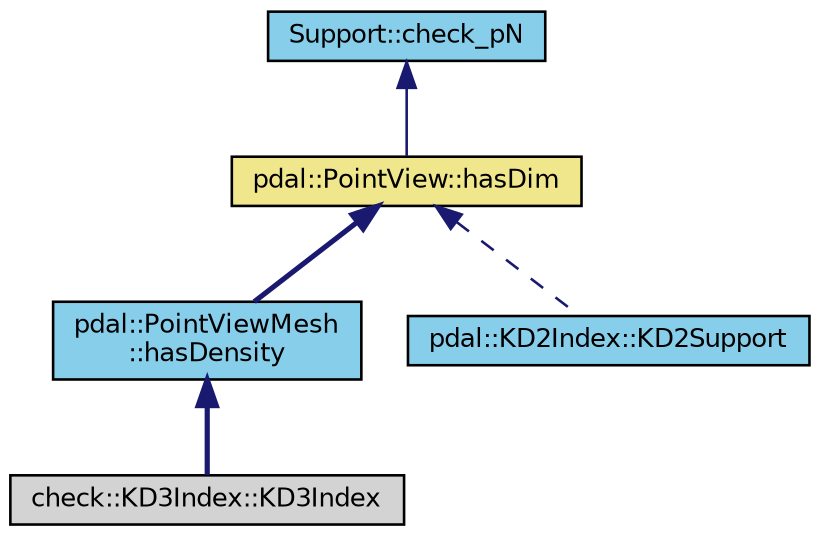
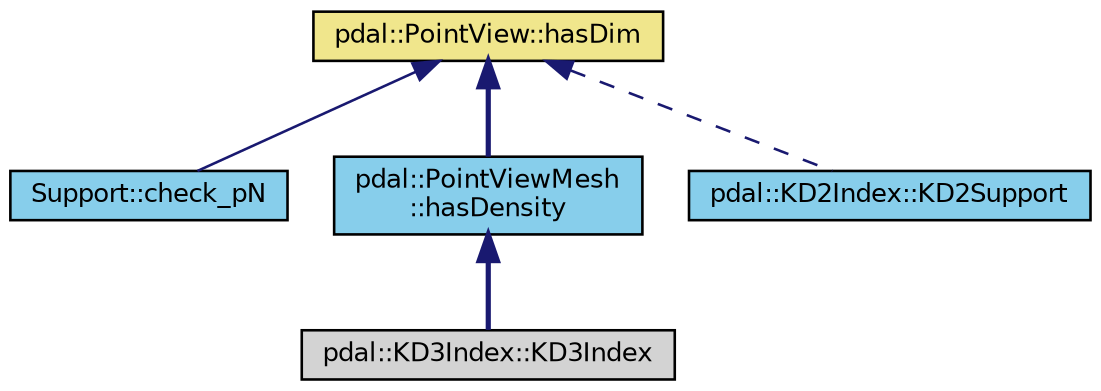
  digraph {
    rankdir=TB
    node [color=black fillcolor=skyblue fontname=Helvetica fontsize=10 shape=record style=filled]
    edge [color=midnightblue dir=back fontname=Helvetica fontsize=10 labelfontname=Helvetica labelfontsize=10 style=bold]
    n1 [fillcolor=khaki fontcolor=black height=0.2 label="pdal::PointView::hasDim" width=0.4]
    n2 [height=0.2 label="Support::check_pN" width=0.4]
    n3 [height=0.2 label="pdal::PointViewMesh\l::hasDensity" width=0.4]
    n4 [height=0.2 label="pdal::KD2Index::KD2Support" width=0.4]
-   n5 [fillcolor=lightgrey height=0.2 label="check::KD3Index::KD3Index" width=0.4]
-   n2 -> n1 [style=solid]
+   n5 [fillcolor=lightgrey height=0.2 label="pdal::KD3Index::KD3Index" width=0.4]
+   n1 -> n2 [style=solid]
    n1 -> n3
    n1 -> n4 [style=dashed]
    n3 -> n5
  }
